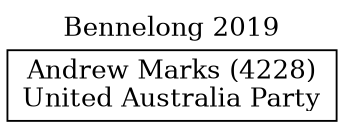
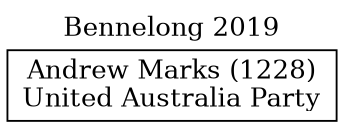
  digraph {
    label="Bennelong 2019"
    labelloc=t
    mclimit=10
-   n1 [label="Andrew Marks (4228)\nUnited Australia Party" shape=box]
+   n1 [label="Andrew Marks (1228)\nUnited Australia Party" shape=box]
  }
